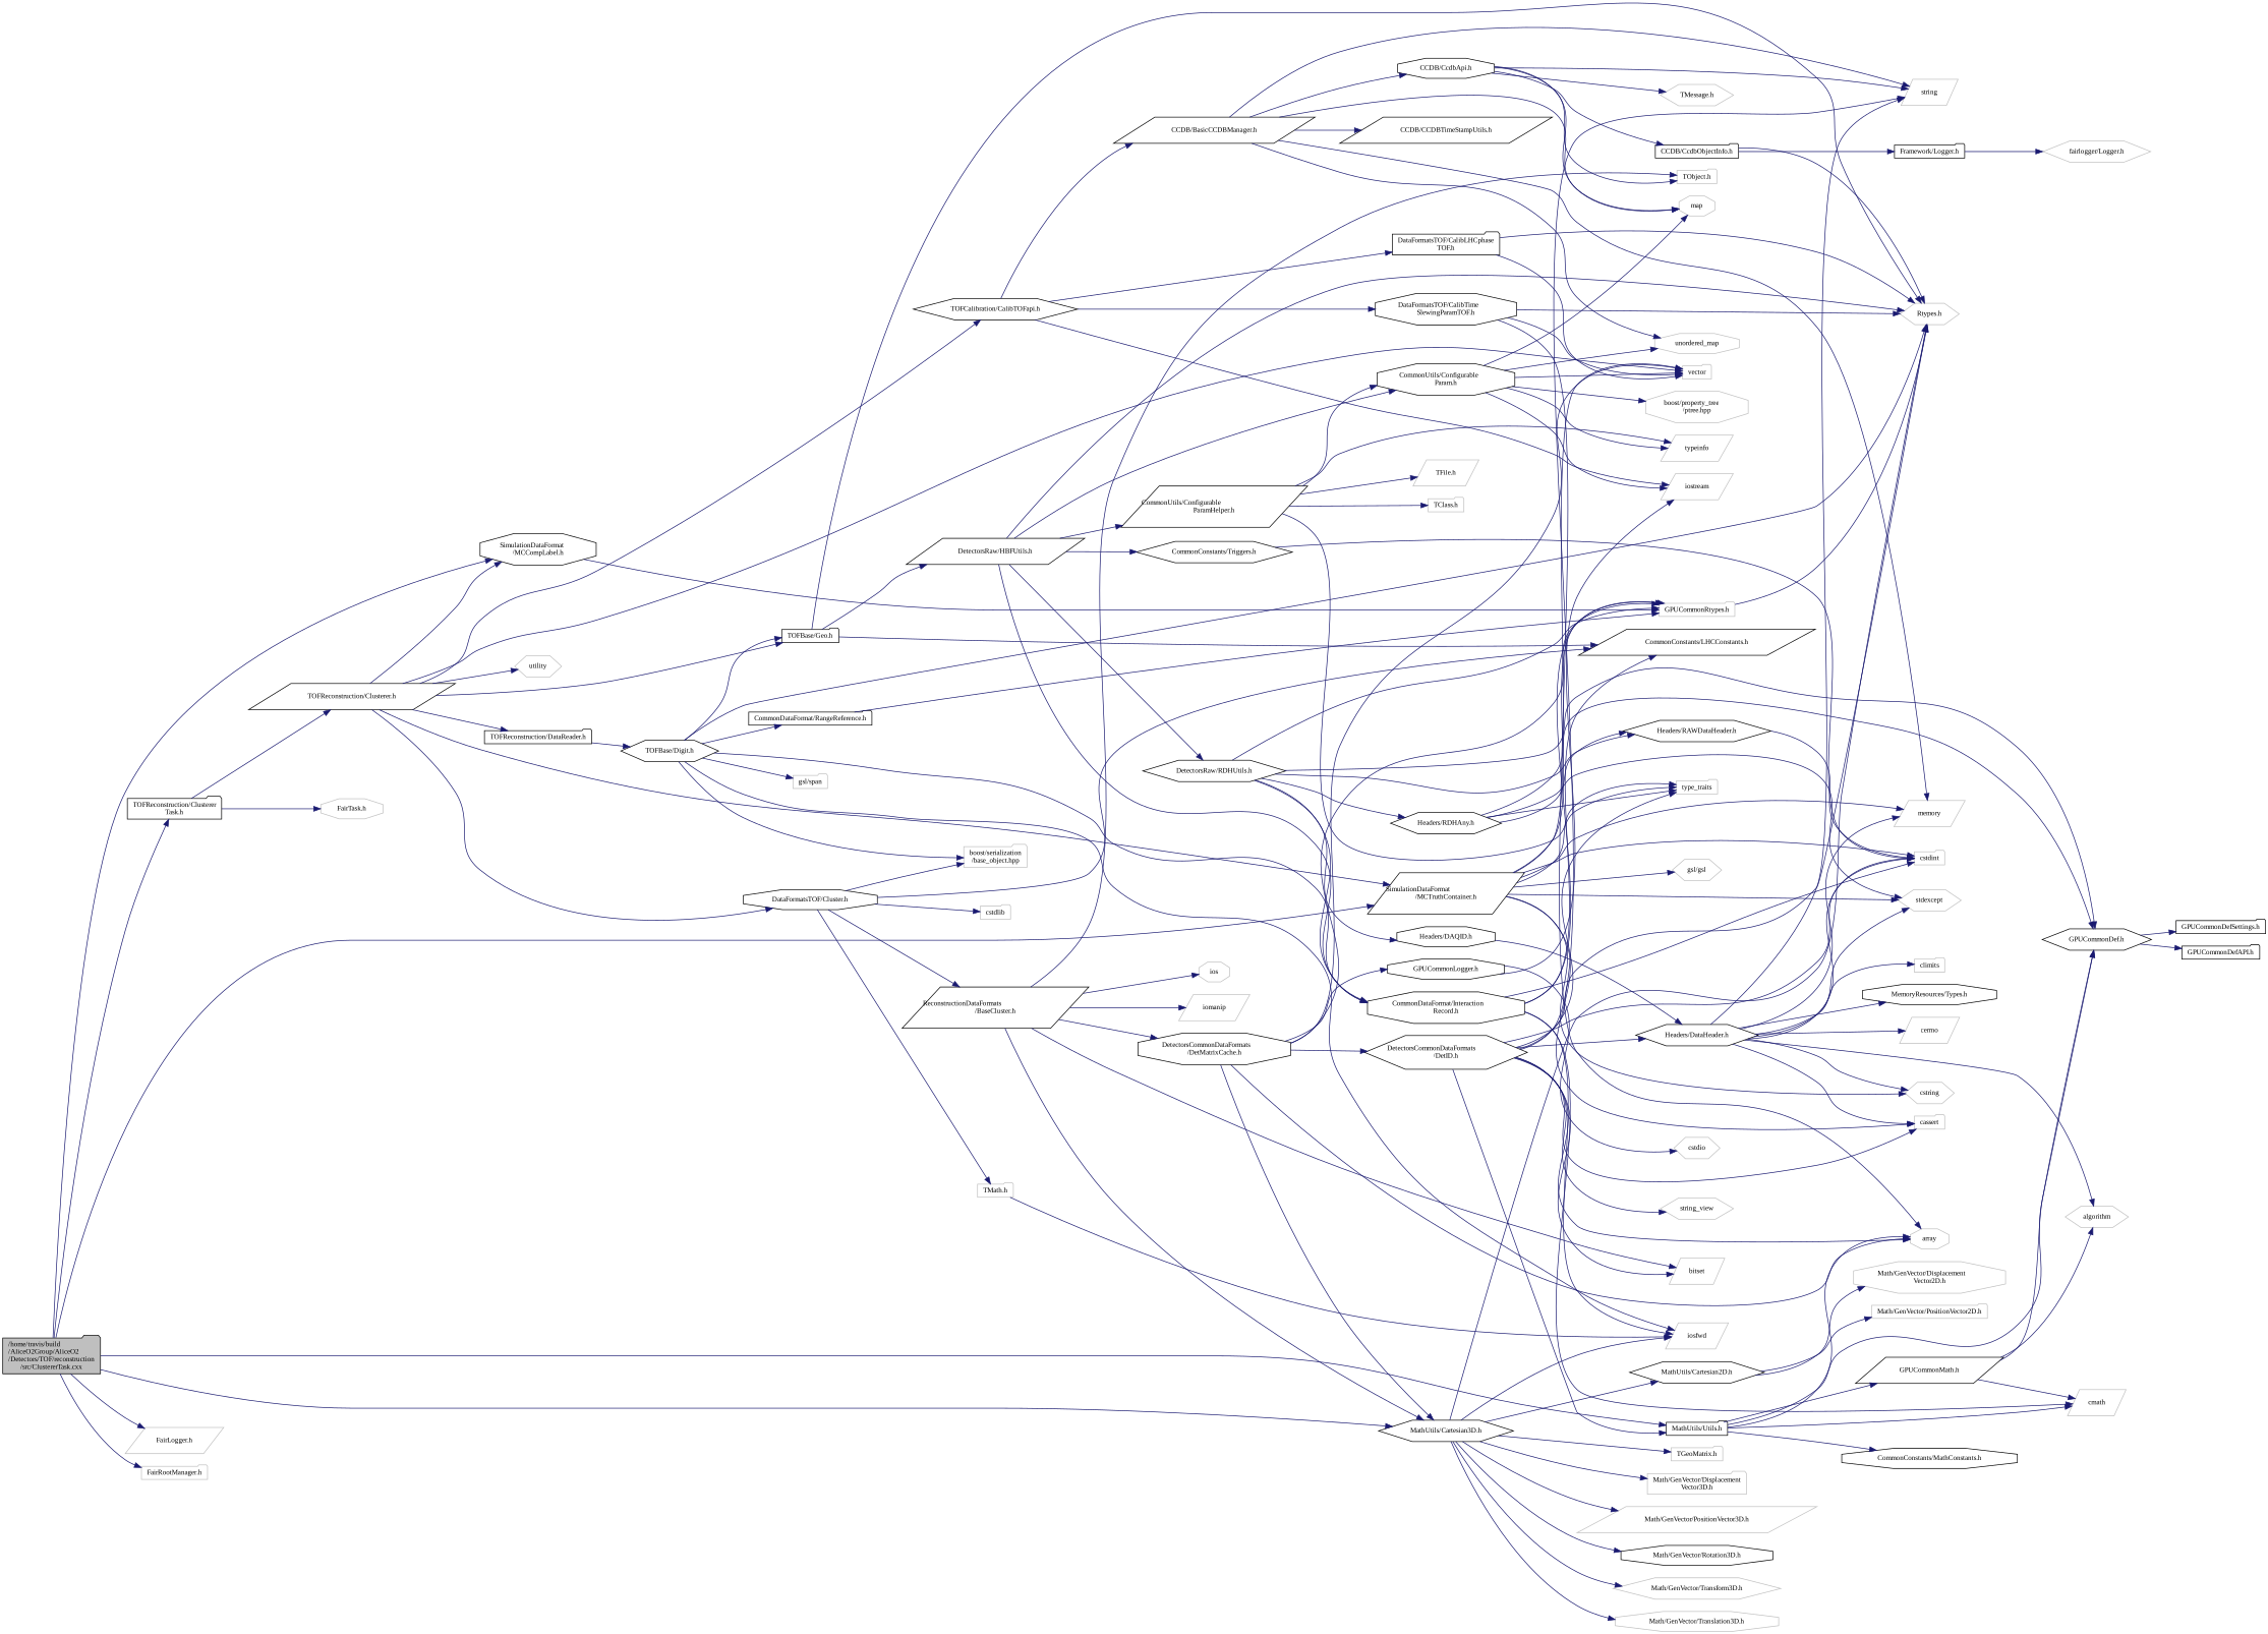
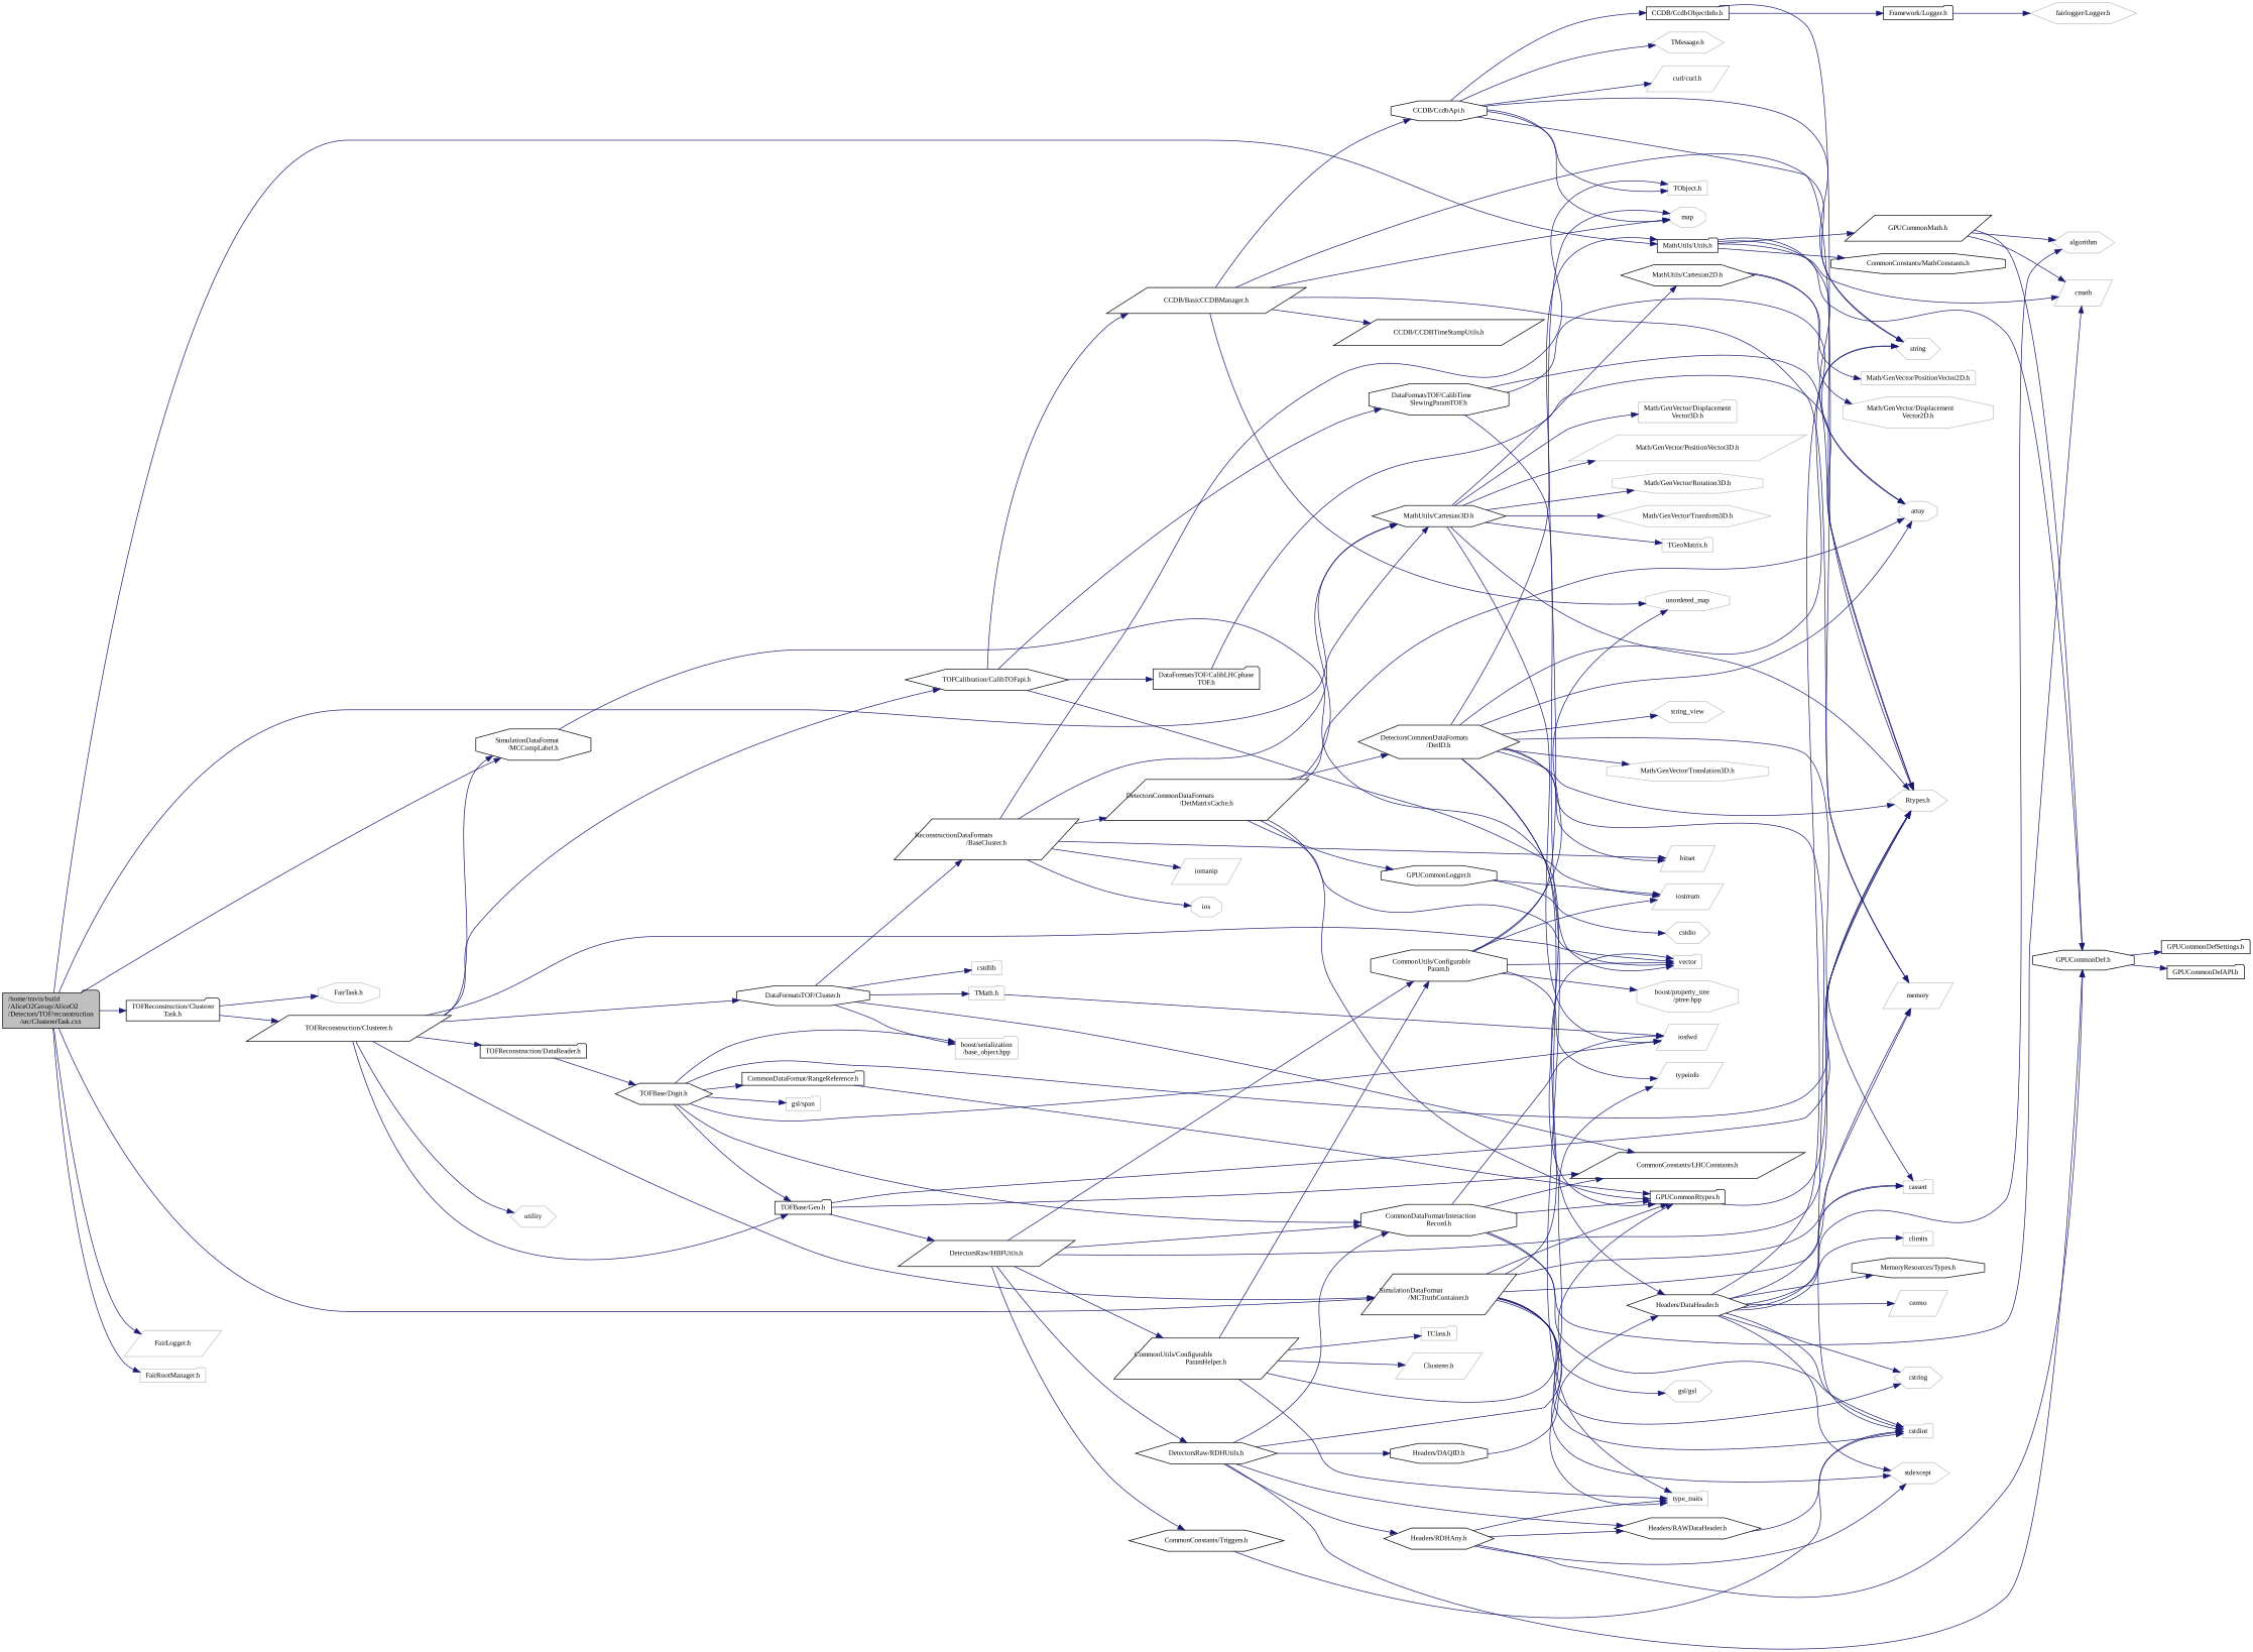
  digraph {
    fontname="Liberation Serif"
    rankdir=LR
    node [color=grey75 fontname="Liberation Serif" fontsize=10 shape=folder]
    edge [color=midnightblue fontname="Liberation Serif" fontsize=10 labelfontname=Helvetica labelfontsize=10 style=solid]
    n1 [color=black fillcolor=grey75 fontcolor=black height=0.2 label="/home/travis/build\l/AliceO2Group/AliceO2\l/Detectors/TOF/reconstruction\l/src/ClustererTask.cxx" style=filled width=0.4]
    n2 [color=black height=0.2 label="TOFReconstruction/Clusterer\lTask.h" width=0.4]
    n3 [color=black height=0.2 label="MathUtils/Utils.h" width=0.4]
    n4 [color=black height=0.2 label="MathUtils/Cartesian3D.h" shape=hexagon width=0.4]
    n5 [color=black height=0.2 label="SimulationDataFormat\l/MCTruthContainer.h" shape=parallelogram width=0.4]
    n6 [color=black height=0.2 label="SimulationDataFormat\l/MCCompLabel.h" shape=octagon width=0.4]
    n7 [height=0.2 label="FairLogger.h" shape=parallelogram width=0.4]
    n8 [height=0.2 label="FairRootManager.h" width=0.4]
    n9 [height=0.2 label="FairTask.h" shape=octagon width=0.4]
    n10 [color=black height=0.2 label="TOFReconstruction/Clusterer.h" shape=parallelogram width=0.4]
    n11 [height=0.2 label=array shape=octagon width=0.4]
    n12 [height=0.2 label=cmath shape=parallelogram width=0.4]
-   n13 [color=black height=0.2 label="GPUCommonDef.h" shape=hexagon width=0.4]
+   n13 [color=black height=0.2 label="GPUCommonDef.h" shape=octagon width=0.4]
    n14 [color=black height=0.2 label="GPUCommonMath.h" shape=parallelogram width=0.4]
    n15 [color=black height=0.2 label="CommonConstants/MathConstants.h" shape=octagon width=0.4]
    n16 [height=0.2 label=iosfwd shape=parallelogram width=0.4]
    n17 [height=0.2 label="Rtypes.h" shape=hexagon width=0.4]
    n18 [height=0.2 label="Math/GenVector/Displacement\lVector3D.h" width=0.4]
    n19 [height=0.2 label="Math/GenVector/PositionVector3D.h" shape=parallelogram width=0.4]
-   n20 [color=black height=0.2 label="Math/GenVector/Rotation3D.h" shape=octagon width=0.4]
+   n20 [height=0.2 label="Math/GenVector/Rotation3D.h" shape=octagon width=0.4]
    n21 [height=0.2 label="Math/GenVector/Transform3D.h" shape=hexagon width=0.4]
    n22 [height=0.2 label="Math/GenVector/Translation3D.h" shape=octagon width=0.4]
    n23 [height=0.2 label="TGeoMatrix.h" width=0.4]
    n24 [color=black height=0.2 label="MathUtils/Cartesian2D.h" shape=hexagon width=0.4]
    n25 [height=0.2 label=vector width=0.4]
-   n26 [height=0.2 label="GPUCommonRtypes.h" width=0.4]
+   n26 [color=black height=0.2 label="GPUCommonRtypes.h" width=0.4]
    n27 [height=0.2 label=cassert width=0.4]
    n28 [height=0.2 label=cstdint width=0.4]
    n29 [height=0.2 label=type_traits width=0.4]
    n30 [height=0.2 label=memory shape=parallelogram width=0.4]
    n31 [height=0.2 label=cstring shape=hexagon width=0.4]
    n32 [height=0.2 label=stdexcept shape=hexagon width=0.4]
    n33 [height=0.2 label="gsl/gsl" shape=hexagon width=0.4]
    n34 [height=0.2 label=utility shape=hexagon width=0.4]
    n35 [color=black height=0.2 label="DataFormatsTOF/Cluster.h" shape=octagon width=0.4]
    n36 [color=black height=0.2 label="TOFBase/Geo.h" width=0.4]
    n37 [color=black height=0.2 label="TOFReconstruction/DataReader.h" width=0.4]
    n38 [color=black height=0.2 label="TOFCalibration/CalibTOFapi.h" shape=hexagon width=0.4]
    n39 [color=black height=0.2 label="ReconstructionDataFormats\l/BaseCluster.h" shape=parallelogram width=0.4]
    n40 [height=0.2 label="boost/serialization\l/base_object.hpp" width=0.4]
    n41 [height=0.2 label="TMath.h" width=0.4]
    n42 [height=0.2 label=cstdlib width=0.4]
    n43 [color=black height=0.2 label="CommonConstants/LHCConstants.h" shape=parallelogram width=0.4]
    n44 [color=black height=0.2 label="DetectorsRaw/HBFUtils.h" shape=parallelogram width=0.4]
    n45 [color=black height=0.2 label="TOFBase/Digit.h" shape=hexagon width=0.4]
    n46 [height=0.2 label=iostream shape=parallelogram width=0.4]
    n47 [color=black height=0.2 label="CCDB/BasicCCDBManager.h" shape=parallelogram width=0.4]
    n48 [color=black height=0.2 label="DataFormatsTOF/CalibLHCphase\lTOF.h" width=0.4]
    n49 [color=black height=0.2 label="DataFormatsTOF/CalibTime\lSlewingParamTOF.h" shape=octagon width=0.4]
    n50 [height=0.2 label="TObject.h" width=0.4]
    n51 [height=0.2 label=bitset shape=parallelogram width=0.4]
    n52 [height=0.2 label=iomanip shape=parallelogram width=0.4]
    n53 [height=0.2 label=ios shape=octagon width=0.4]
-   n54 [color=black height=0.2 label="DetectorsCommonDataFormats\l/DetMatrixCache.h" shape=octagon width=0.4]
+   n54 [color=black height=0.2 label="DetectorsCommonDataFormats\l/DetMatrixCache.h" shape=parallelogram width=0.4]
    n55 [color=black height=0.2 label="GPUCommonLogger.h" shape=octagon width=0.4]
    n56 [color=black height=0.2 label="DetectorsCommonDataFormats\l/DetID.h" shape=hexagon width=0.4]
    n57 [height=0.2 label=cstdio shape=hexagon width=0.4]
    n58 [height=0.2 label=string_view shape=hexagon width=0.4]
-   n59 [height=0.2 label=string shape=parallelogram width=0.4]
+   n59 [height=0.2 label=string shape=hexagon width=0.4]
    n60 [color=black height=0.2 label="Headers/DataHeader.h" shape=hexagon width=0.4]
    n61 [height=0.2 label=algorithm shape=hexagon width=0.4]
    n62 [height=0.2 label=climits width=0.4]
    n63 [color=black height=0.2 label="MemoryResources/Types.h" shape=octagon width=0.4]
    n64 [height=0.2 label=cerrno shape=parallelogram width=0.4]
    n65 [color=black height=0.2 label="GPUCommonDefSettings.h" width=0.4]
    n66 [color=black height=0.2 label="GPUCommonDefAPI.h" width=0.4]
    n67 [height=0.2 label="Math/GenVector/Displacement\lVector2D.h" shape=octagon width=0.4]
    n68 [height=0.2 label="Math/GenVector/PositionVector2D.h" width=0.4]
    n69 [color=black height=0.2 label="DetectorsRaw/RDHUtils.h" shape=hexagon width=0.4]
    n70 [color=black height=0.2 label="CommonDataFormat/Interaction\lRecord.h" shape=octagon width=0.4]
    n71 [color=black height=0.2 label="CommonUtils/Configurable\lParam.h" shape=octagon width=0.4]
    n72 [color=black height=0.2 label="CommonUtils/Configurable\lParamHelper.h" shape=parallelogram width=0.4]
    n73 [color=black height=0.2 label="CommonConstants/Triggers.h" shape=hexagon width=0.4]
    n74 [color=black height=0.2 label="Headers/RAWDataHeader.h" shape=hexagon width=0.4]
    n75 [color=black height=0.2 label="Headers/RDHAny.h" shape=hexagon width=0.4]
    n76 [color=black height=0.2 label="Headers/DAQID.h" shape=octagon width=0.4]
    n77 [height=0.2 label=map shape=octagon width=0.4]
    n78 [height=0.2 label=unordered_map shape=octagon width=0.4]
    n79 [height=0.2 label="boost/property_tree\l/ptree.hpp" shape=octagon width=0.4]
    n80 [height=0.2 label=typeinfo shape=parallelogram width=0.4]
    n81 [height=0.2 label="TClass.h" width=0.4]
-   n82 [height=0.2 label="TFile.h" shape=parallelogram width=0.4]
+   n82 [height=0.2 label="Clusterer.h" shape=parallelogram width=0.4]
    n83 [color=black height=0.2 label="CommonDataFormat/RangeReference.h" width=0.4]
    n84 [height=0.2 label="gsl/span" width=0.4]
    n85 [color=black height=0.2 label="CCDB/CcdbApi.h" shape=octagon width=0.4]
    n86 [color=black height=0.2 label="CCDB/CCDBTimeStampUtils.h" shape=parallelogram width=0.4]
+   n87 [height=0.2 label="curl/curl.h" shape=parallelogram width=0.4]
    n88 [height=0.2 label="TMessage.h" shape=hexagon width=0.4]
    n89 [color=black height=0.2 label="CCDB/CcdbObjectInfo.h" width=0.4]
    n90 [color=black height=0.2 label="Framework/Logger.h" width=0.4]
    n91 [height=0.2 label="fairlogger/Logger.h" shape=hexagon width=0.4]
    n1 -> n2
    n1 -> n3
    n1 -> n4
    n1 -> n5
    n1 -> n6
    n1 -> n7
    n1 -> n8
    n2 -> n9
    n2 -> n10
    n3 -> n11
    n3 -> n12
    n3 -> n13
    n3 -> n14
    n3 -> n15
    n4 -> n16
    n4 -> n17
    n4 -> n18
    n4 -> n19
    n4 -> n20
    n4 -> n21
-   n4 -> n22
+   n56 -> n22
    n4 -> n23
    n4 -> n24
    n5 -> n25
    n5 -> n26
    n5 -> n27
    n5 -> n28
    n5 -> n29
    n5 -> n30
    n5 -> n31
    n5 -> n32
    n5 -> n33
    n6 -> n26
    n10 -> n5
    n10 -> n6
    n10 -> n25
    n10 -> n34
    n10 -> n35
    n10 -> n36
    n10 -> n37
    n10 -> n38
    n13 -> n65
    n13 -> n66
    n14 -> n12
    n14 -> n13
    n14 -> n61
    n24 -> n67
    n24 -> n68
    n26 -> n17
    n35 -> n39
    n35 -> n40
    n35 -> n41
    n35 -> n42
    n35 -> n43
    n36 -> n17
    n36 -> n43
    n36 -> n44
    n37 -> n45
    n38 -> n46
    n38 -> n47
    n38 -> n48
    n38 -> n49
    n39 -> n4
    n39 -> n50
    n39 -> n51
    n39 -> n52
    n39 -> n53
    n39 -> n54
    n41 -> n16
    n44 -> n17
    n44 -> n69
    n44 -> n70
    n44 -> n71
    n44 -> n72
    n44 -> n73
    n45 -> n16
    n45 -> n17
    n45 -> n36
    n45 -> n40
    n45 -> n70
    n45 -> n83
    n45 -> n84
    n47 -> n30
    n47 -> n59
    n47 -> n77
    n47 -> n78
    n47 -> n85
    n47 -> n86
    n48 -> n17
-   n48 -> n25
    n49 -> n11
    n49 -> n17
    n49 -> n25
    n54 -> n4
    n54 -> n11
    n54 -> n25
    n54 -> n26
    n54 -> n55
    n54 -> n56
    n55 -> n46
    n55 -> n57
    n56 -> n3
    n56 -> n11
    n56 -> n17
    n56 -> n27
    n56 -> n28
    n56 -> n29
    n56 -> n51
    n56 -> n58
    n56 -> n59
    n56 -> n60
    n60 -> n27
    n60 -> n28
    n60 -> n30
    n60 -> n31
    n60 -> n32
    n60 -> n59
    n60 -> n61
    n60 -> n62
    n60 -> n63
    n60 -> n64
    n69 -> n13
    n69 -> n26
    n69 -> n70
    n69 -> n74
    n69 -> n75
    n69 -> n76
    n70 -> n12
    n70 -> n16
    n70 -> n26
    n70 -> n28
    n70 -> n43
    n71 -> n25
    n71 -> n46
    n71 -> n77
    n71 -> n78
    n71 -> n79
    n71 -> n80
    n72 -> n29
    n72 -> n71
    n72 -> n80
    n72 -> n81
    n72 -> n82
    n73 -> n28
    n74 -> n28
    n75 -> n13
    n75 -> n29
    n75 -> n32
    n75 -> n74
    n76 -> n60
    n83 -> n26
+   n85 -> n30
    n85 -> n50
    n85 -> n59
    n85 -> n77
+   n85 -> n87
    n85 -> n88
    n85 -> n89
    n89 -> n17
    n89 -> n90
    n90 -> n91
  }
